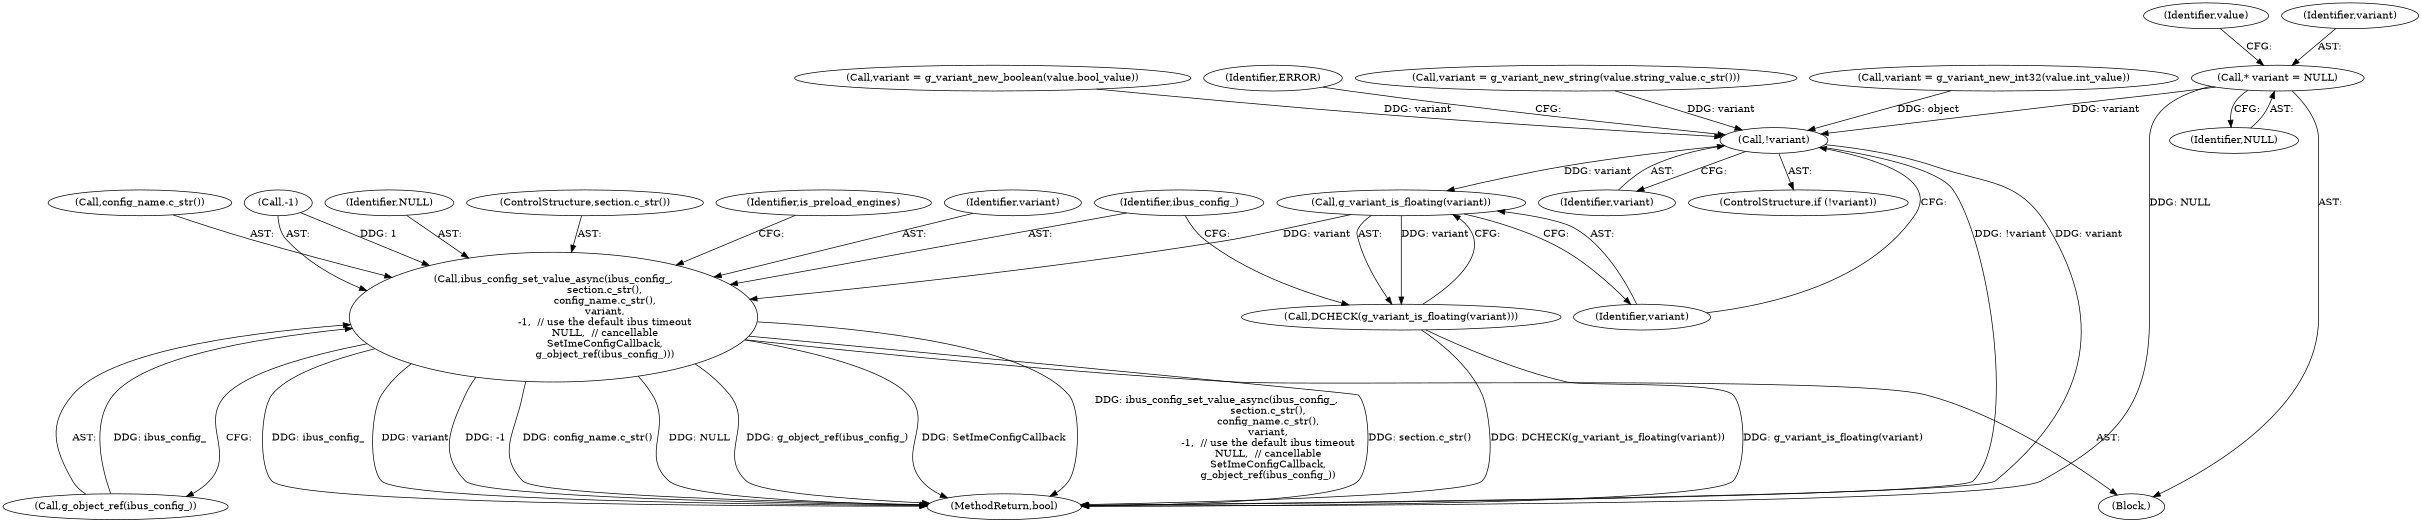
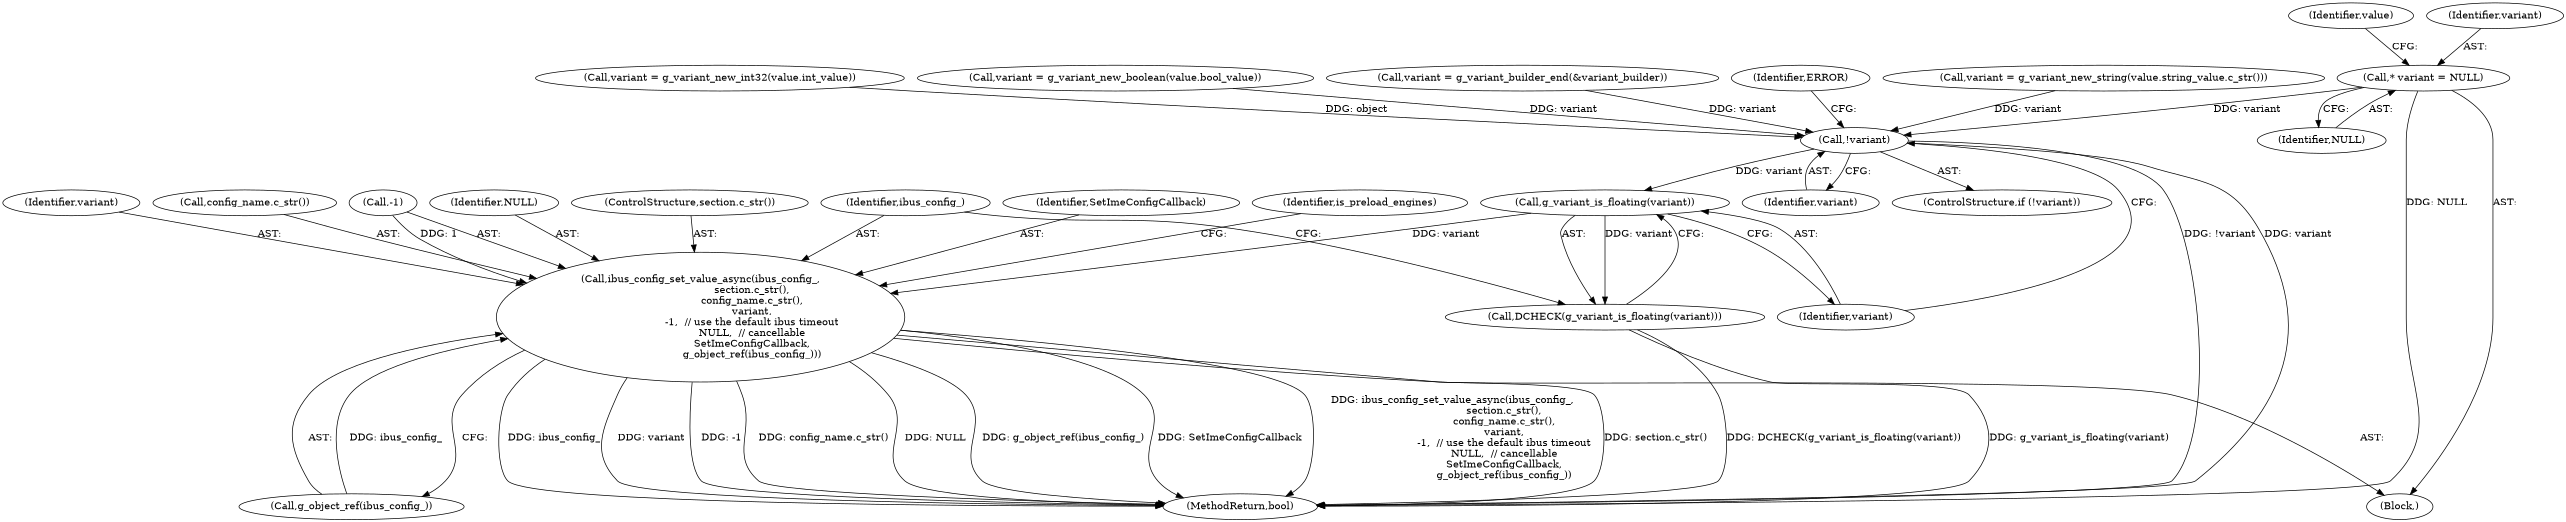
  digraph {
    n1 [label="(Call,* variant = NULL)"]
    n2 [label="(Call,!variant)"]
    n3 [label="(Identifier,NULL)"]
    n4 [label="(MethodReturn,bool)"]
    n5 [label="(Block,)"]
    n6 [label="(Call,g_variant_is_floating(variant))"]
    n7 [label="(Identifier,variant)"]
    n8 [label="(ControlStructure,if (!variant))"]
    n9 [label="(Call,DCHECK(g_variant_is_floating(variant)))"]
    n10 [label="(Call,ibus_config_set_value_async(ibus_config_,\n                                section.c_str(),\n                                config_name.c_str(),\n                                variant,\n                                -1,  // use the default ibus timeout\n                                NULL,  // cancellable\n                                SetImeConfigCallback,\n                                g_object_ref(ibus_config_)))"]
    n11 [label="(Identifier,variant)"]
    n12 [label="(Call,g_object_ref(ibus_config_))"]
    n13 [label="(Call,config_name.c_str())"]
    n14 [label="(Identifier,value)"]
    n15 [label="(Identifier,variant)"]
    n16 [label="(Identifier,variant)"]
    n17 [label="(Call,variant = g_variant_new_boolean(value.bool_value))"]
+   n18 [label="(Call,variant = g_variant_builder_end(&variant_builder))"]
    n19 [label="(Identifier,ibus_config_)"]
    n20 [label="(Identifier,ERROR)"]
    n21 [label="(Call,-1)"]
    n22 [label="(Identifier,NULL)"]
    n23 [label="(ControlStructure,section.c_str())"]
+   n24 [label="(Identifier,SetImeConfigCallback)"]
    n25 [label="(Call,variant = g_variant_new_string(value.string_value.c_str()))"]
    n26 [label="(Identifier,is_preload_engines)"]
    n27 [label="(Call,variant = g_variant_new_int32(value.int_value))"]
    n1 -> n2 [label="DDG: variant"]
    n1 -> n3 [label="CFG: "]
    n1 -> n4 [label="DDG: NULL"]
    n1 -> n5 [label="AST: "]
    n2 -> n4 [label="DDG: !variant"]
    n2 -> n4 [label="DDG: variant"]
    n2 -> n6 [label="DDG: variant"]
    n2 -> n7 [label="CFG: "]
    n2 -> n8 [label="AST: "]
    n3 -> n1 [label="AST: "]
    n6 -> n9 [label="AST: "]
    n6 -> n9 [label="DDG: variant"]
    n6 -> n10 [label="DDG: variant"]
    n6 -> n11 [label="CFG: "]
    n7 -> n2 [label="AST: "]
    n9 -> n4 [label="DDG: g_variant_is_floating(variant)"]
    n9 -> n4 [label="DDG: DCHECK(g_variant_is_floating(variant))"]
    n9 -> n6 [label="CFG: "]
    n10 -> n4 [label="DDG: ibus_config_set_value_async(ibus_config_,\n                                section.c_str(),\n                                config_name.c_str(),\n                                variant,\n                                -1,  // use the default ibus timeout\n                                NULL,  // cancellable\n                                SetImeConfigCallback,\n                                g_object_ref(ibus_config_))"]
    n10 -> n4 [label="DDG: section.c_str()"]
    n10 -> n4 [label="DDG: ibus_config_"]
    n10 -> n4 [label="DDG: variant"]
    n10 -> n4 [label="DDG: -1"]
    n10 -> n4 [label="DDG: config_name.c_str()"]
    n10 -> n4 [label="DDG: NULL"]
    n10 -> n4 [label="DDG: g_object_ref(ibus_config_)"]
    n10 -> n4 [label="DDG: SetImeConfigCallback"]
    n10 -> n5 [label="AST: "]
    n10 -> n12 [label="CFG: "]
    n11 -> n2 [label="CFG: "]
    n11 -> n6 [label="AST: "]
    n12 -> n10 [label="AST: "]
    n12 -> n10 [label="DDG: ibus_config_"]
    n13 -> n10 [label="AST: "]
    n14 -> n1 [label="CFG: "]
    n15 -> n1 [label="AST: "]
    n16 -> n10 [label="AST: "]
    n17 -> n2 [label="DDG: variant"]
+   n18 -> n2 [label="DDG: variant"]
    n19 -> n9 [label="CFG: "]
    n19 -> n10 [label="AST: "]
    n20 -> n2 [label="CFG: "]
    n21 -> n10 [label="AST: "]
    n21 -> n10 [label="DDG: 1"]
    n22 -> n10 [label="AST: "]
    n23 -> n10 [label="AST: "]
+   n24 -> n10 [label="AST: "]
    n25 -> n2 [label="DDG: variant"]
    n26 -> n10 [label="CFG: "]
    n27 -> n2 [label="DDG: object"]
  }
